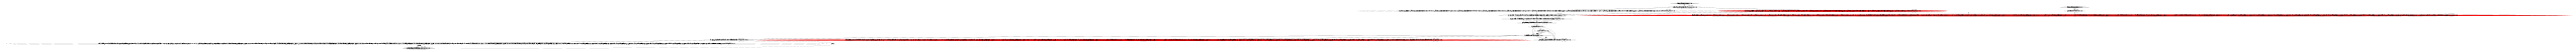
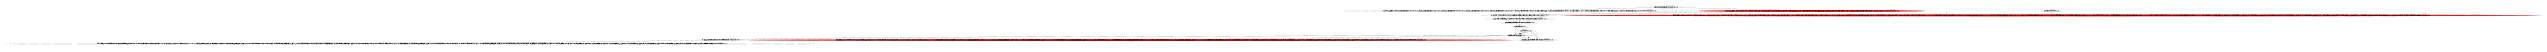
  digraph {
    fontname="DejaVu Sans"
    node [fillcolor=white fontname="DejaVu Sans" shape=ellipse style=filled]
    edge [fontname="DejaVu Sans" style=bold]
-   n1 [fillcolor=lightgray label="testQuantileOnFloatAndLongs['1', '0', '0']" shape=diamond]
    n2 [label="SqlLifecycle sqlLifecycle = getSqlLifecycle()@@@3@@@['1', '0', '1']"]
    n3 [fillcolor=red label="final String sql = \"SELECT\" + \"APPROX_QUANTILE(m1, 0.01),\" + \"APPROX_QUANTILE(m1, 0.5, 50),\" + \"APPROX_QUANTILE(m1, 0.98, 200),\" + \"APPROX_QUANTILE(m1, 0.99),\" + \"APPROX_QUANTILE(m1 * 2, 0.97),\" + \"APPROX_QUANTILE(m1, 0.99) FILTER(WHERE dim1 = 'abc'),\" + \"APPROX_QUANTILE(m1, 0.999) FILTER(WHERE dim1 <> 'abc'),\" + \"APPROX_QUANTILE(m1, 0.999) FILTER(WHERE dim1 = 'abc'),\" + \"APPROX_QUANTILE(cnt, 0.5)\" + \"FROM foo\"@@@4@@@['1', '0', '0']"]
    n4 [label="final String sql = \"SELECT\" + \"APPROX_QUANTILE_FIXED_BUCKETS(m1, 0.01, 20, 0.0, 10.0),\" + \"APPROX_QUANTILE_FIXED_BUCKETS(m1, 0.5, 20, 0.0, 10.0),\" + \"APPROX_QUANTILE_FIXED_BUCKETS(m1, 0.98, 20, 0.0, 10.0),\" + \"APPROX_QUANTILE_FIXED_BUCKETS(m1, 0.99, 20, 0.0, 10.0),\" + \"APPROX_QUANTILE_FIXED_BUCKETS(m1 * 2, 0.97, 40, 0.0, 20.0),\" + \"APPROX_QUANTILE_FIXED_BUCKETS(m1, 0.99, 20, 0.0, 10.0) FILTER(WHERE dim1 = 'abc'),\" + \"APPROX_QUANTILE_FIXED_BUCKETS(m1, 0.999, 20, 0.0, 10.0) FILTER(WHERE dim1 <> 'abc'),\" + \"APPROX_QUANTILE_FIXED_BUCKETS(m1, 0.999, 20, 0.0, 10.0) FILTER(WHERE dim1 = 'abc'),\" + \"APPROX_QUANTILE_FIXED_BUCKETS(cnt, 0.5, 20, 0.0, 10.0)\" + \"FROM foo\"@@@4@@@['0', '0', '1']"]
-   n5 [fillcolor=lightgray label="testQuantileOnFloatAndLongs['0', '1', '0']" shape=diamond]
    n6 [label="cannotVectorize()@@@3@@@['0', '1', '0']"]
    n7 [fillcolor=red label="testQuery(\"SELECT\" + \"APPROX_QUANTILE(m1, 0.01),\" + \"APPROX_QUANTILE(m1, 0.5, 50),\" + \"APPROX_QUANTILE(m1, 0.98, 200),\" + \"APPROX_QUANTILE(m1, 0.99),\" + \"APPROX_QUANTILE(m1 * 2, 0.97),\" + \"APPROX_QUANTILE(m1, 0.99) FILTER(WHERE dim1 = 'abc'),\" + \"APPROX_QUANTILE(m1, 0.999) FILTER(WHERE dim1 <> 'abc'),\" + \"APPROX_QUANTILE(m1, 0.999) FILTER(WHERE dim1 = 'abc'),\" + \"APPROX_QUANTILE(cnt, 0.5)\" + \"FROM foo\",ImmutableList.of(Druids.newTimeseriesQueryBuilder().dataSource(CalciteTests.DATASOURCE1).intervals(new MultipleIntervalSegmentSpec(ImmutableList.of(Filtration.eternity()))).granularity(Granularities.ALL).virtualColumns(new ExpressionVirtualColumn(\"v0\",\"(\"m1\" * 2)\",ValueType.FLOAT,TestExprMacroTable.INSTANCE)).aggregators(ImmutableList.of(new ApproximateHistogramAggregatorFactory(\"a0:agg\",\"m1\",null,null,null,null,false),new ApproximateHistogramAggregatorFactory(\"a2:agg\",\"m1\",200,null,null,null,false),new ApproximateHistogramAggregatorFactory(\"a4:agg\",\"v0\",null,null,null,null,false),new FilteredAggregatorFactory(new ApproximateHistogramAggregatorFactory(\"a5:agg\",\"m1\",null,null,null,null,false),new SelectorDimFilter(\"dim1\",\"abc\",null)),new FilteredAggregatorFactory(new ApproximateHistogramAggregatorFactory(\"a6:agg\",\"m1\",null,null,null,null,false),new NotDimFilter(new SelectorDimFilter(\"dim1\",\"abc\",null))),new ApproximateHistogramAggregatorFactory(\"a8:agg\",\"cnt\",null,null,null,null,false))).postAggregators(new QuantilePostAggregator(\"a0\",\"a0:agg\",0.01f),new QuantilePostAggregator(\"a1\",\"a0:agg\",0.50f),new QuantilePostAggregator(\"a2\",\"a2:agg\",0.98f),new QuantilePostAggregator(\"a3\",\"a0:agg\",0.99f),new QuantilePostAggregator(\"a4\",\"a4:agg\",0.97f),new QuantilePostAggregator(\"a5\",\"a5:agg\",0.99f),new QuantilePostAggregator(\"a6\",\"a6:agg\",0.999f),new QuantilePostAggregator(\"a7\",\"a5:agg\",0.999f),new QuantilePostAggregator(\"a8\",\"a8:agg\",0.50f)).context(QUERY_CONTEXT_DEFAULT).build()),ImmutableList.of(new Object((((edu.fdu.CPPDG.tinypdg.pe.ExpressionInfo@a3df59))@@@4@@@['0', '1', '0']"]
    n8 [label="final List<Object((> results = sqlLifecycle.runSimple(sql,TIMESERIES_CONTEXT_DEFAULT,DEFAULT_PARAMETERS,AUTH_RESULT).toList()@@@5@@@['1', '0', '1']"]
    n9 [label="final List<Object((> expectedResults = ImmutableList.of(new Object((((edu.fdu.CPPDG.tinypdg.pe.ExpressionInfo@a3df94)@@@6@@@['1', '0', '1']"]
    n10 [label="Assert.assertEquals(expectedResults.size(),results.size())@@@9@@@['1', '0', '1']"]
    n11 [label="int i = 0@@@10@@@['1', '0', '1']"]
    n12 [label="i++@@@12@@@['1', '0', '1']"]
    n13 [label="i < expectedResults.size()@@@11@@@['1', '0', '1']" shape=diamond]
    n14 [label="Assert.assertArrayEquals(expectedResults.get(i),results.get(i))@@@13@@@['1', '0', '1']"]
    n15 [fillcolor=red label="Assert.assertEquals(Druids.newTimeseriesQueryBuilder().dataSource(CalciteTests.DATASOURCE1).intervals(new MultipleIntervalSegmentSpec(ImmutableList.of(Filtration.eternity()))).granularity(Granularities.ALL).virtualColumns(new ExpressionVirtualColumn(\"v0\",\"(\"m1\" * 2)\",ValueType.FLOAT,TestExprMacroTable.INSTANCE)).aggregators(ImmutableList.of(new ApproximateHistogramAggregatorFactory(\"a0:agg\",\"m1\",null,null,null,null,false),new ApproximateHistogramAggregatorFactory(\"a2:agg\",\"m1\",200,null,null,null,false),new ApproximateHistogramAggregatorFactory(\"a4:agg\",\"v0\",null,null,null,null,false),new FilteredAggregatorFactory(new ApproximateHistogramAggregatorFactory(\"a5:agg\",\"m1\",null,null,null,null,false),new SelectorDimFilter(\"dim1\",\"abc\",null)),new FilteredAggregatorFactory(new ApproximateHistogramAggregatorFactory(\"a6:agg\",\"m1\",null,null,null,null,false),new NotDimFilter(new SelectorDimFilter(\"dim1\",\"abc\",null))),new ApproximateHistogramAggregatorFactory(\"a8:agg\",\"cnt\",null,null,null,null,false))).postAggregators(new QuantilePostAggregator(\"a0\",\"a0:agg\",0.01f),new QuantilePostAggregator(\"a1\",\"a0:agg\",0.50f),new QuantilePostAggregator(\"a2\",\"a2:agg\",0.98f),new QuantilePostAggregator(\"a3\",\"a0:agg\",0.99f),new QuantilePostAggregator(\"a4\",\"a4:agg\",0.97f),new QuantilePostAggregator(\"a5\",\"a5:agg\",0.99f),new QuantilePostAggregator(\"a6\",\"a6:agg\",0.999f),new QuantilePostAggregator(\"a7\",\"a5:agg\",0.999f),new QuantilePostAggregator(\"a8\",\"a8:agg\",0.50f)).context(TIMESERIES_CONTEXT_DEFAULT).build(),Iterables.getOnlyElement(queryLogHook.getRecordedQueries()))@@@15@@@['1', '0', '0']"]
    n16 [label="Query actual = Iterables.getOnlyElement(queryLogHook.getRecordedQueries())@@@15@@@['0', '0', '1']"]
    n17 [label="Query expected = Druids.newTimeseriesQueryBuilder().dataSource(CalciteTests.DATASOURCE1).intervals(new MultipleIntervalSegmentSpec(ImmutableList.of(Filtration.eternity()))).granularity(Granularities.ALL).virtualColumns(new ExpressionVirtualColumn(\"v0\",\"(\"m1\" * 2)\",ValueType.FLOAT,TestExprMacroTable.INSTANCE)).aggregators(ImmutableList.of(new FixedBucketsHistogramAggregatorFactory(\"a0:agg\",\"m1\",20,0.0d,10.0d,FixedBucketsHistogram.OutlierHandlingMode.IGNORE,false),new FixedBucketsHistogramAggregatorFactory(\"a4:agg\",\"v0\",40,0.0d,20.0d,FixedBucketsHistogram.OutlierHandlingMode.IGNORE,false),new FilteredAggregatorFactory(new FixedBucketsHistogramAggregatorFactory(\"a5:agg\",\"m1\",20,0.0d,10.0d,FixedBucketsHistogram.OutlierHandlingMode.IGNORE,false),new SelectorDimFilter(\"dim1\",\"abc\",null)),new FilteredAggregatorFactory(new FixedBucketsHistogramAggregatorFactory(\"a6:agg\",\"m1\",20,0.0d,10.0d,FixedBucketsHistogram.OutlierHandlingMode.IGNORE,false),new NotDimFilter(new SelectorDimFilter(\"dim1\",\"abc\",null))),new FixedBucketsHistogramAggregatorFactory(\"a8:agg\",\"cnt\",20,0.0d,10.0d,FixedBucketsHistogram.OutlierHandlingMode.IGNORE,false))).postAggregators(new QuantilePostAggregator(\"a0\",\"a0:agg\",0.01f),new QuantilePostAggregator(\"a1\",\"a0:agg\",0.50f),new QuantilePostAggregator(\"a2\",\"a0:agg\",0.98f),new QuantilePostAggregator(\"a3\",\"a0:agg\",0.99f),new QuantilePostAggregator(\"a4\",\"a4:agg\",0.97f),new QuantilePostAggregator(\"a5\",\"a5:agg\",0.99f),new QuantilePostAggregator(\"a6\",\"a6:agg\",0.999f),new QuantilePostAggregator(\"a7\",\"a5:agg\",0.999f),new QuantilePostAggregator(\"a8\",\"a8:agg\",0.50f)).context(TIMESERIES_CONTEXT_DEFAULT).build()@@@16@@@['0', '0', '1']"]
-   n18 [fillcolor=lightgray label="Assert.assertEquals(expected,actual)@@@17@@@['0', '0', '1']"]
-   n1 -> n2
    n2 -> n3
    n2 -> n4
    n3 -> n7 [label=0 style=dashed]
    n3 -> n8
    n4 -> n8
-   n5 -> n6
    n6 -> n7
    n8 -> n9
    n9 -> n10
    n10 -> n11
    n11 -> n12 [label=i style=solid]
    n11 -> n13
    n11 -> n13 [label=i style=solid]
    n11 -> n14 [label=i style=solid]
    n12 -> n13 [label=i style=solid]
    n12 -> n13
    n12 -> n14 [label=i style=solid]
    n13 -> n12 [label=actual style=dotted]
    n13 -> n14 [label=true style=dotted]
    n13 -> n14
    n13 -> n15
    n13 -> n16
    n14 -> n12
    n16 -> n17
-   n16 -> n18 [label=actual style=solid]
-   n17 -> n18
-   n17 -> n18 [label=expected style=solid]
  }
